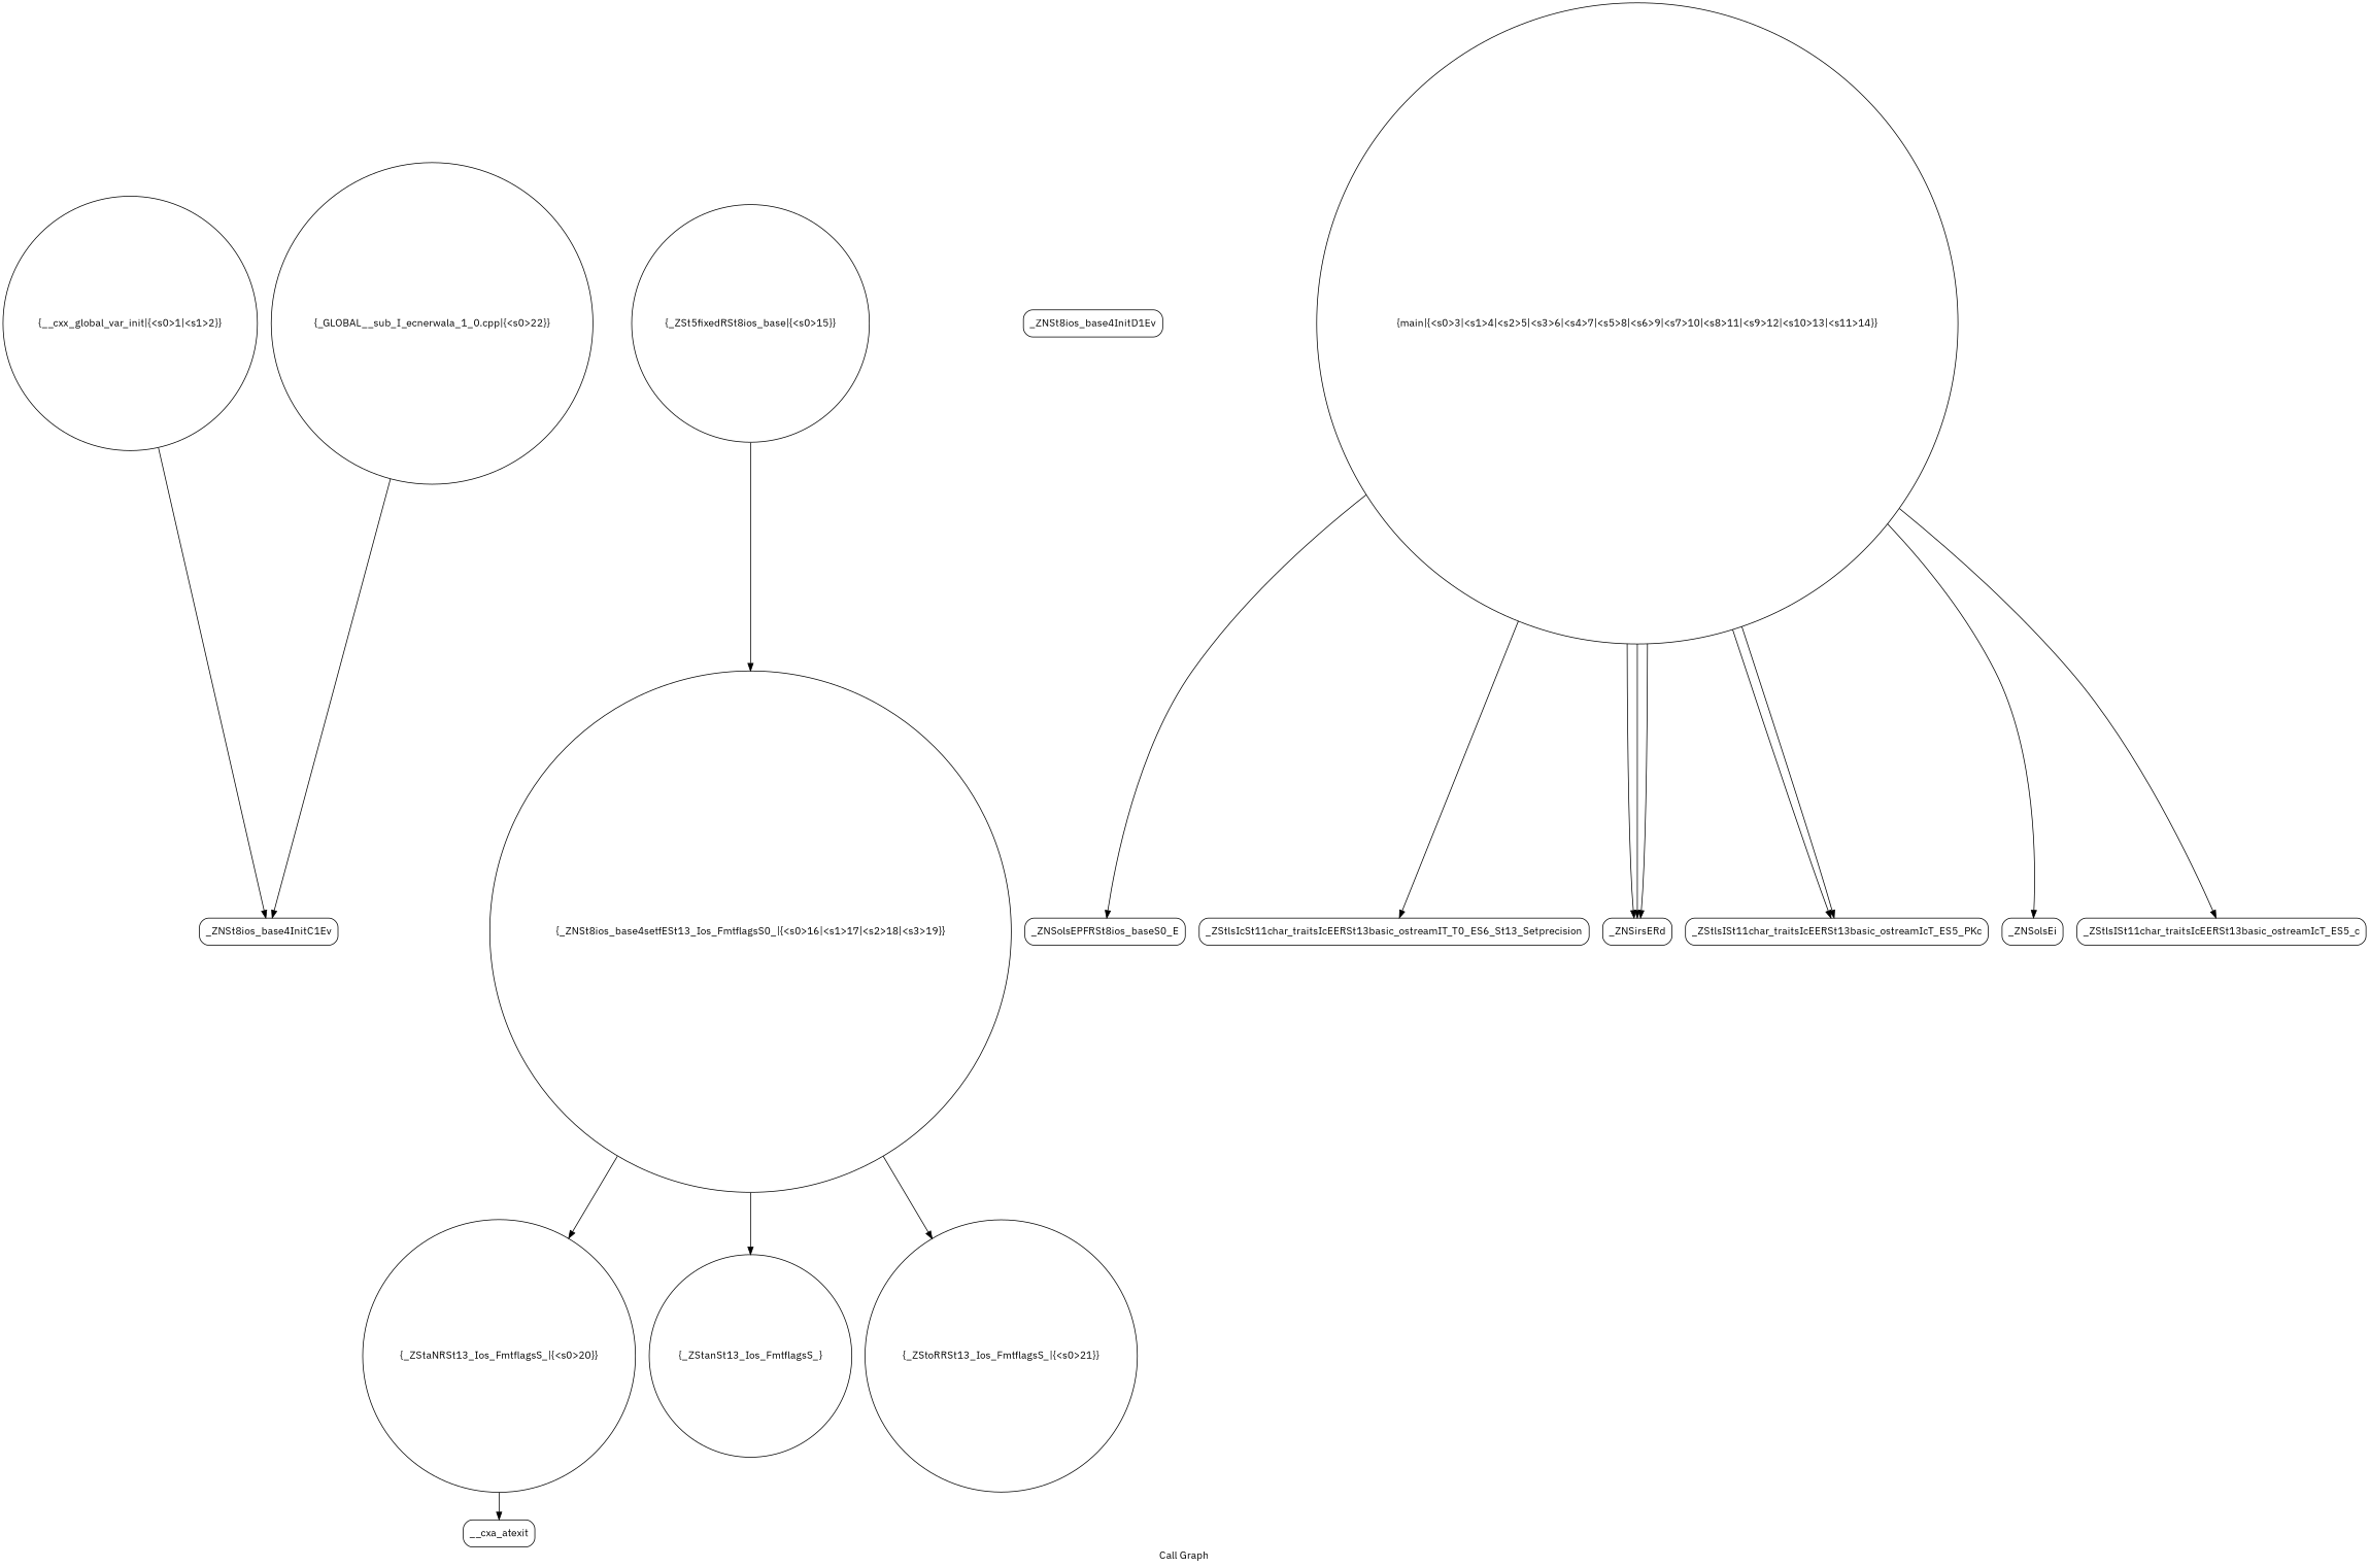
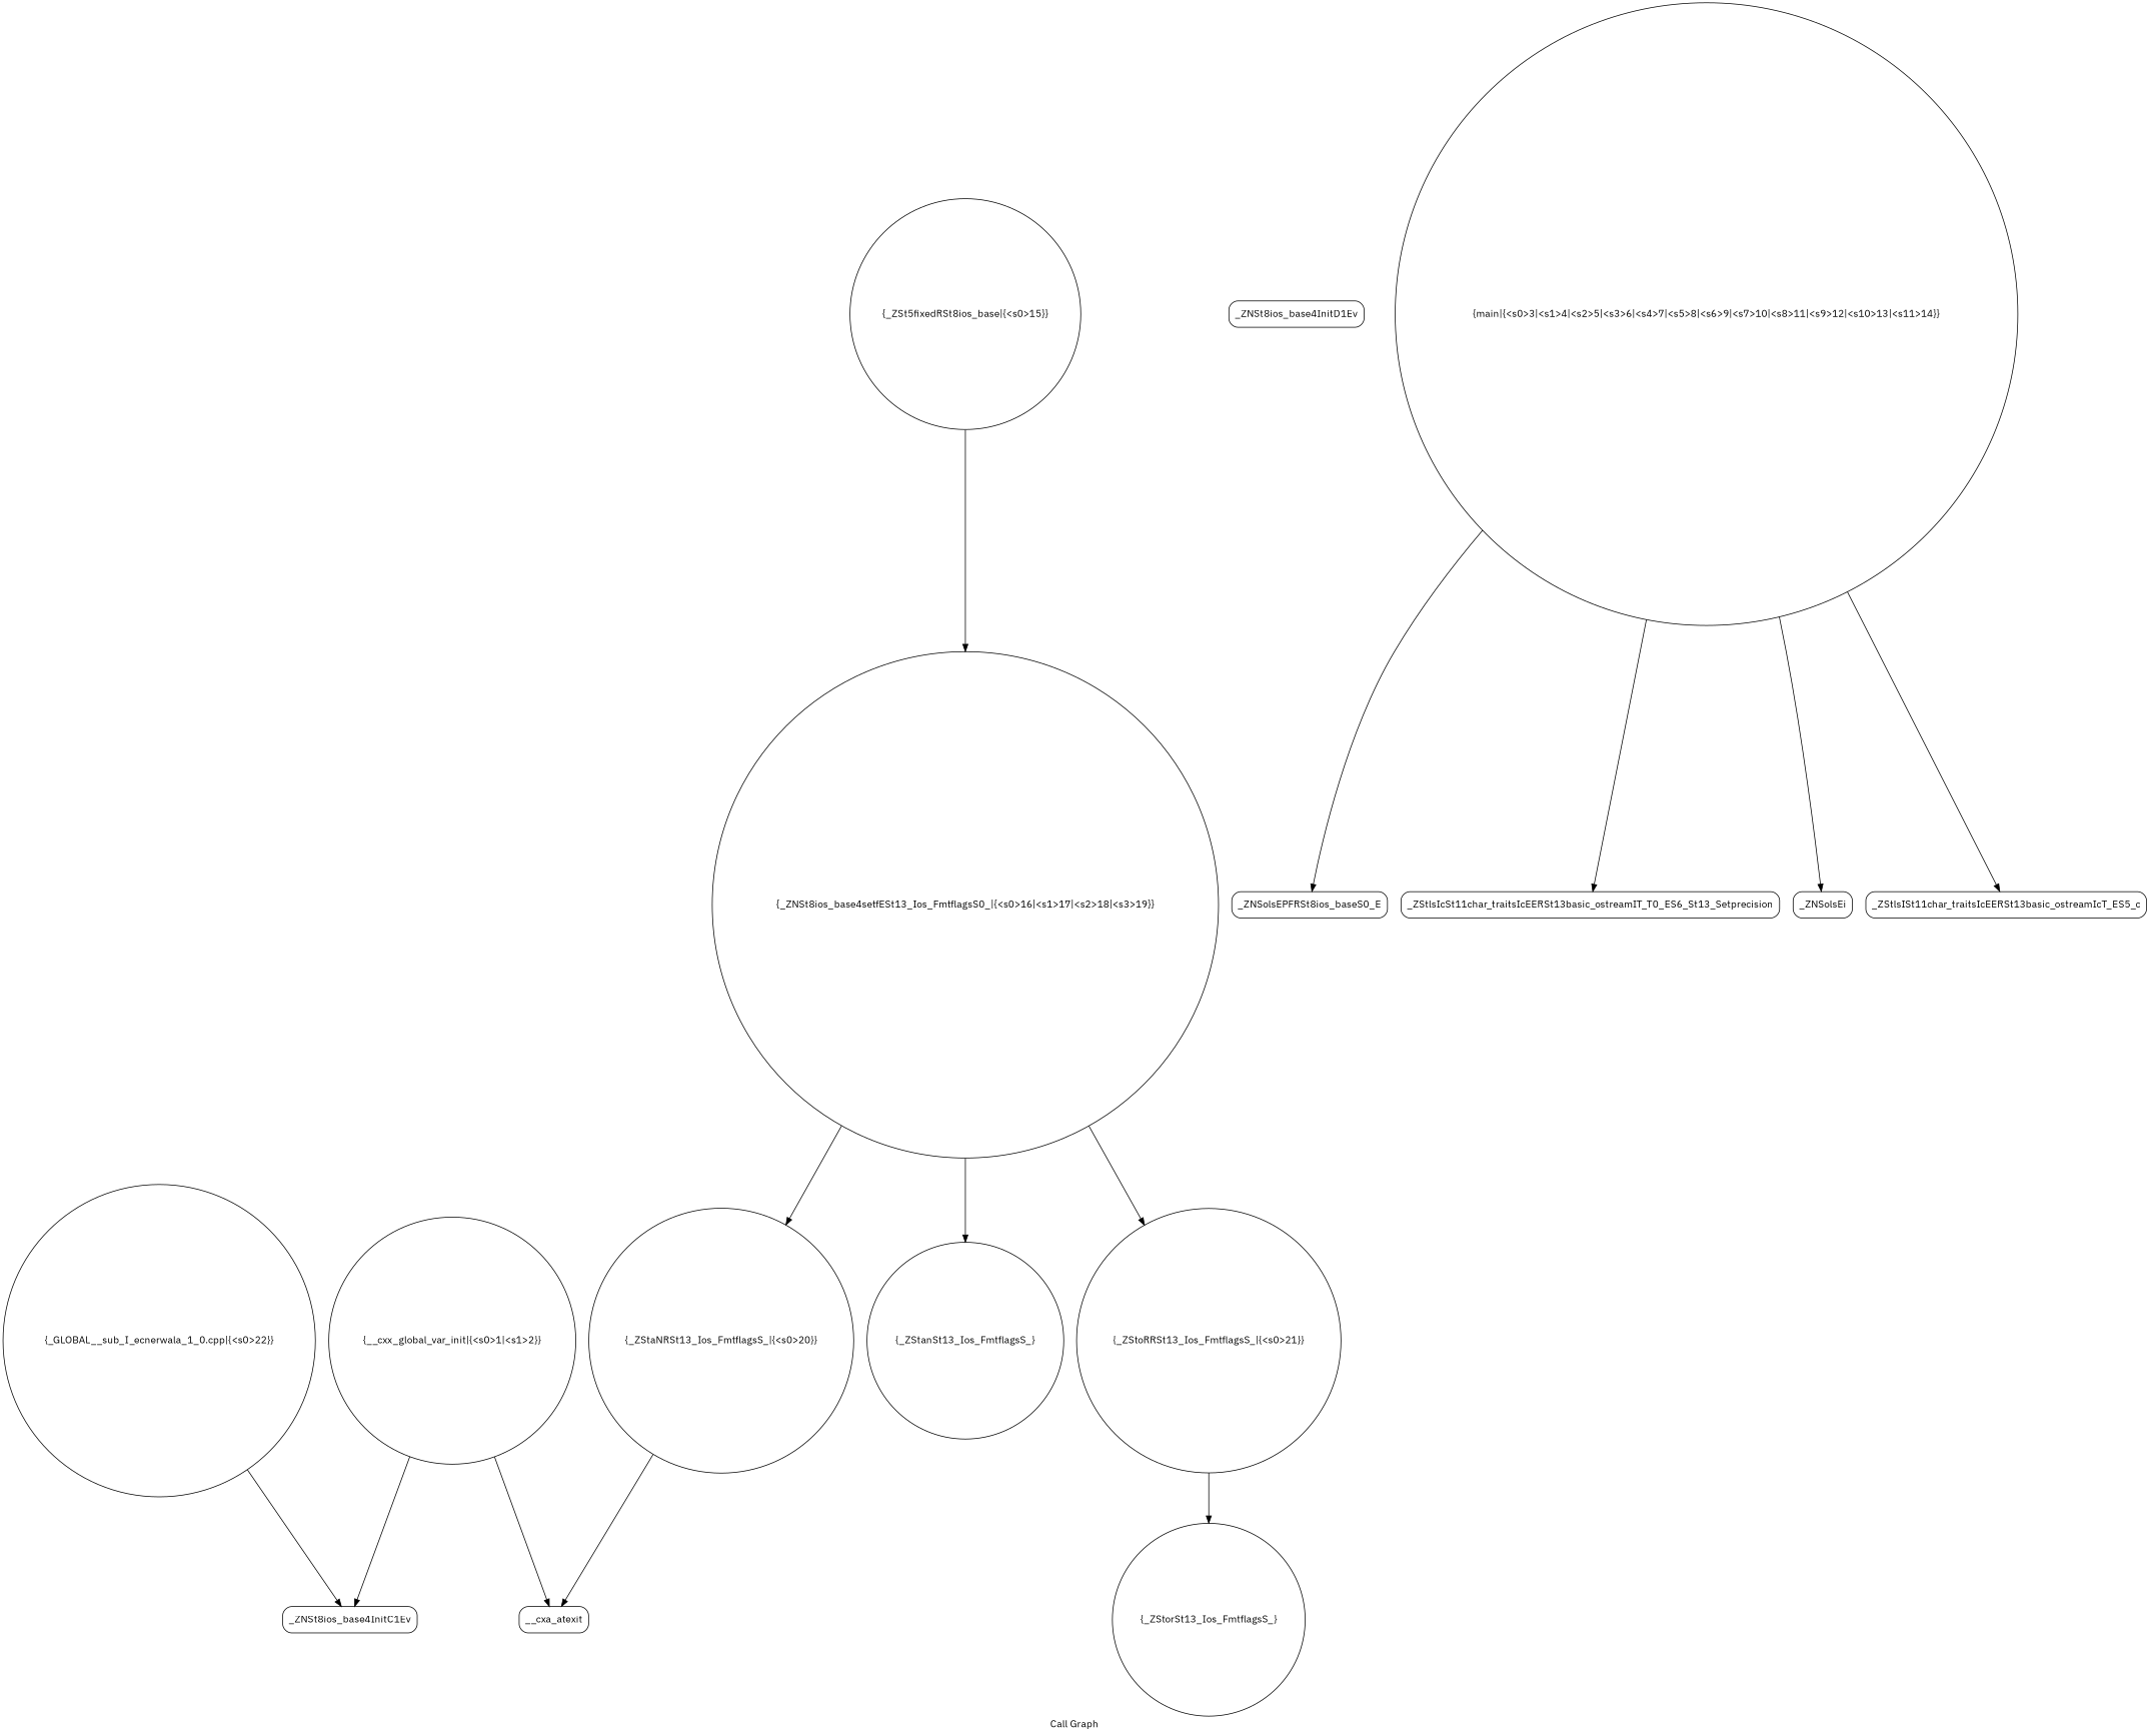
  digraph {
    fontname="IBM Plex Sans"
    label="Call Graph"
    node [fontname="IBM Plex Sans" shape=circle]
    edge [color=black fontname="IBM Plex Sans" tailport=s0]
    n1 [label="{__cxx_global_var_init|{<s0>1|<s1>2}}"]
    n2 [label="{_ZNSt8ios_base4InitC1Ev}" shape=Mrecord]
    n3 [label="{__cxa_atexit}" shape=Mrecord]
    n4 [label="{_ZSt5fixedRSt8ios_base|{<s0>15}}"]
    n5 [label="{_ZNSt8ios_base4setfESt13_Ios_FmtflagsS0_|{<s0>16|<s1>17|<s2>18|<s3>19}}"]
    n6 [label="{_ZStaNRSt13_Ios_FmtflagsS_|{<s0>20}}"]
    n7 [label="{_ZStanSt13_Ios_FmtflagsS_}"]
    n8 [label="{_ZStoRRSt13_Ios_FmtflagsS_|{<s0>21}}"]
+   n9 [label="{_ZStorSt13_Ios_FmtflagsS_}"]
    n10 [label="{_GLOBAL__sub_I_ecnerwala_1_0.cpp|{<s0>22}}"]
    n11 [label="{_ZNSt8ios_base4InitD1Ev}" shape=Mrecord]
    n12 [label="{main|{<s0>3|<s1>4|<s2>5|<s3>6|<s4>7|<s5>8|<s6>9|<s7>10|<s8>11|<s9>12|<s10>13|<s11>14}}"]
    n13 [label="{_ZNSolsEPFRSt8ios_baseS0_E}" shape=Mrecord]
    n14 [label="{_ZStlsIcSt11char_traitsIcEERSt13basic_ostreamIT_T0_ES6_St13_Setprecision}" shape=Mrecord]
-   n15 [label="{_ZNSirsERd}" shape=Mrecord]
-   n16 [label="{_ZStlsISt11char_traitsIcEERSt13basic_ostreamIcT_ES5_PKc}" shape=Mrecord]
    n17 [label="{_ZNSolsEi}" shape=Mrecord]
    n18 [label="{_ZStlsISt11char_traitsIcEERSt13basic_ostreamIcT_ES5_c}" shape=Mrecord]
    n1 -> n2
+   n1 -> n3 [tailport=s1]
    n4 -> n5
    n5 -> n6 [tailport=s1]
    n5 -> n7 [tailport=s2]
    n5 -> n8 [tailport=s3]
    n6 -> n3
+   n8 -> n9
    n10 -> n2
    n12 -> n13
    n12 -> n14 [tailport=s2]
-   n12 -> n15 [tailport=s4]
-   n12 -> n15 [tailport=s5]
-   n12 -> n15 [tailport=s6]
-   n12 -> n16 [tailport=s7]
-   n12 -> n16 [tailport=s9]
    n12 -> n17 [tailport=s8]
    n12 -> n18 [tailport=s11]
  }
